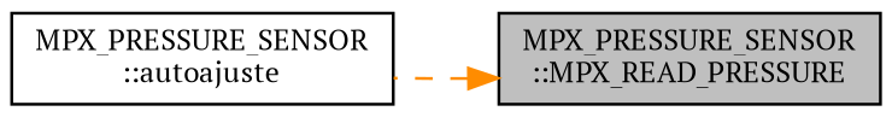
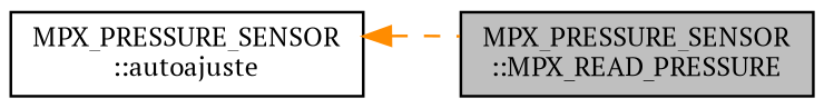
  digraph {
    rankdir=RL
    fontname="PT Serif"
    node [color=black fontname="PT Serif" fontsize=10 shape=record style=filled]
    n1 [fillcolor=grey75 fontcolor=black height=0.2 label="MPX_PRESSURE_SENSOR\l::MPX_READ_PRESSURE" width=0.4]
    n2 [fillcolor=white height=0.2 label="MPX_PRESSURE_SENSOR\l::autoajuste" width=0.4]
-   n1 -> n2 [color=darkorange dir=back fontname="PT Serif" fontsize=10 labelfontname=Helvetica labelfontsize=10 style=dashed]
+   n2 -> n1 [color=darkorange dir=back fontname="PT Serif" fontsize=10 labelfontname=Helvetica labelfontsize=10 style=dashed]
  }
